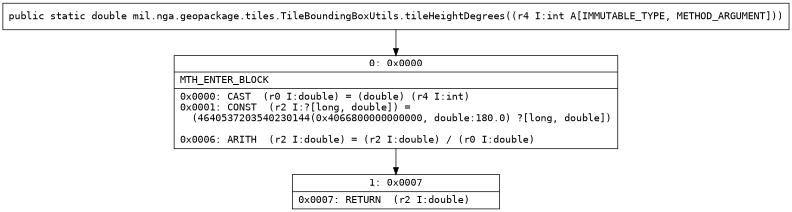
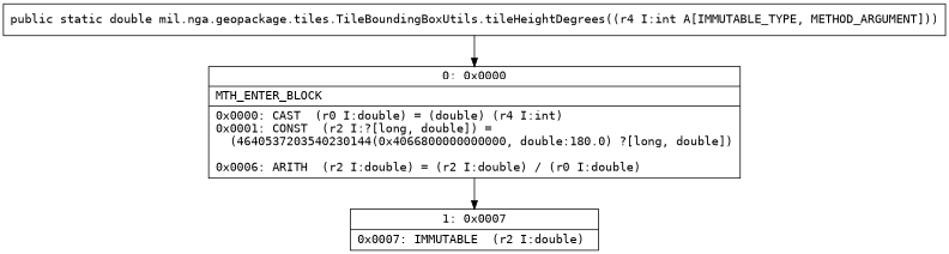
  digraph {
    fontname="DejaVu Sans Mono"
    node [shape=record fontname="DejaVu Sans Mono"]
    edge [fontname="DejaVu Sans Mono"]
    n1 [label="{0\:\ 0x0000|MTH_ENTER_BLOCK\l|0x0000: CAST  (r0 I:double) = (double) (r4 I:int) \l0x0001: CONST  (r2 I:?[long, double]) = \l  (4640537203540230144(0x4066800000000000, double:180.0) ?[long, double])\l \l0x0006: ARITH  (r2 I:double) = (r2 I:double) \/ (r0 I:double) \l}"]
-   n2 [label="{1\:\ 0x0007|0x0007: RETURN  (r2 I:double) \l}"]
+   n2 [label="{1\:\ 0x0007|0x0007: IMMUTABLE  (r2 I:double) \l}"]
    n3 [label="{public static double mil.nga.geopackage.tiles.TileBoundingBoxUtils.tileHeightDegrees((r4 I:int A[IMMUTABLE_TYPE, METHOD_ARGUMENT])) }"]
    n1 -> n2
    n3 -> n1
  }
